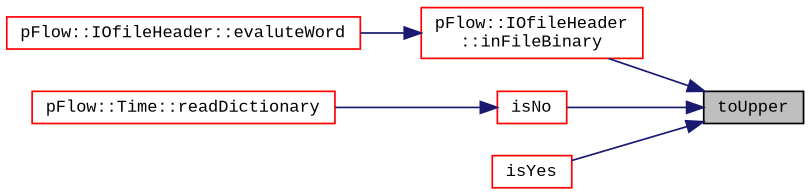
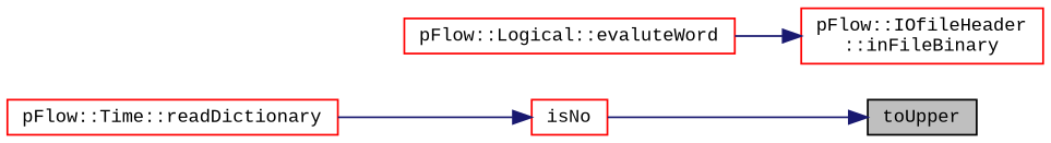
  digraph {
    fontname="Liberation Mono"
    rankdir=RL
    node [color=red fillcolor=white fontname="Liberation Mono" fontsize=10 shape=record style=filled]
    edge [color=midnightblue dir=back fontname="Liberation Mono" fontsize=10 labelfontname=Helvetica labelfontsize=10 style=solid]
    n1 [color=black fillcolor=grey75 fontcolor=black height=0.2 label=toUpper width=0.4]
    n2 [height=0.2 label="pFlow::IOfileHeader\l::inFileBinary" width=0.4]
    n3 [height=0.2 label=isNo width=0.4]
-   n4 [height=0.2 label=isYes width=0.4]
-   n5 [height=0.2 label="pFlow::IOfileHeader::evaluteWord" width=0.4]
+   n5 [height=0.2 label="pFlow::Logical::evaluteWord" width=0.4]
    n6 [height=0.2 label="pFlow::Time::readDictionary" width=0.4]
-   n1 -> n2
    n1 -> n3
-   n1 -> n4
    n2 -> n5
    n3 -> n6
  }
